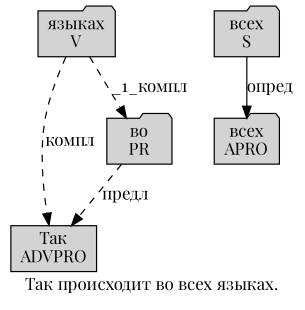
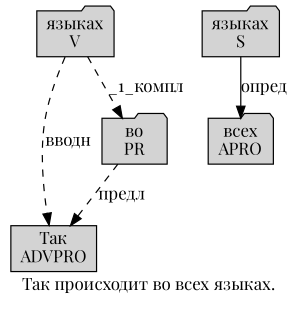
  digraph {
    fontname="Playfair Display"
    label="Так происходит во всех языках."
    node [fillcolor=lightgray fontname="Playfair Display" penwidth=1 shape=folder style=filled]
    edge [fontname="Playfair Display" style=dashed]
    n1 [label="Так\nADVPRO" shape=box]
    n2 [label="языках\nV"]
    n3 [label="во\nPR"]
-   n4 [label="всех\nS"]
+   n4 [label="языках\nS"]
    n5 [label="всех\nAPRO"]
-   n2 -> n1 [label="компл"]
+   n2 -> n1 [label="вводн"]
    n2 -> n3 [label="_1_компл"]
    n3 -> n1 [label="предл"]
    n4 -> n5 [label="опред" style=solid]
  }
